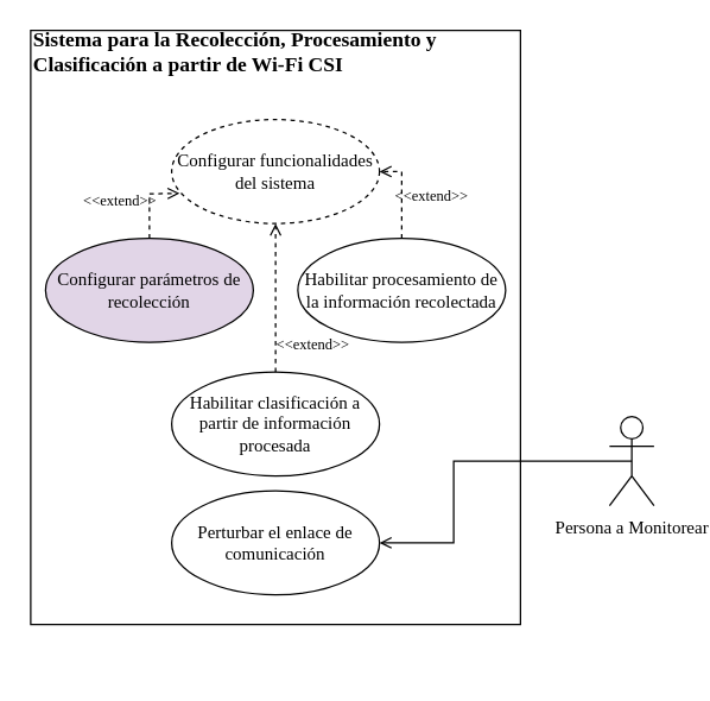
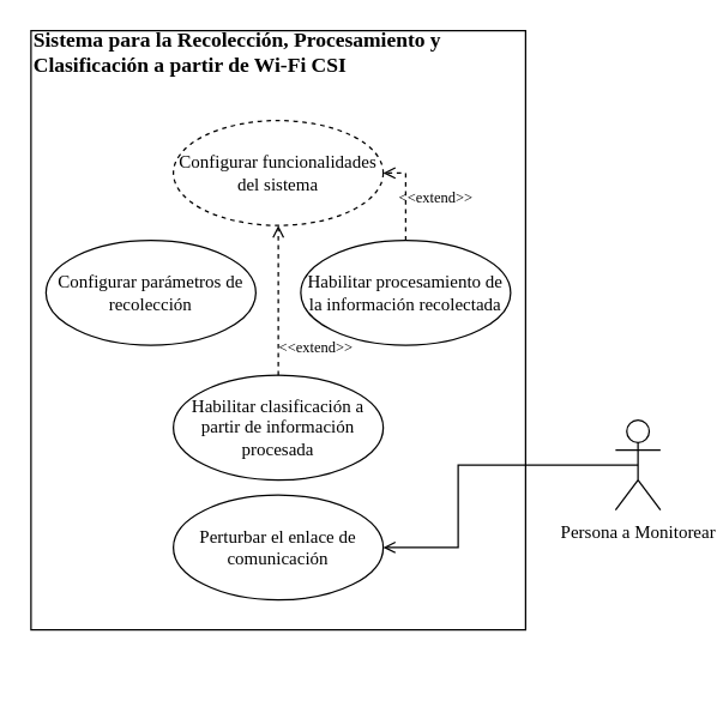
  <mxCell id="0" />
  <mxCell id="1" parent="0" />
  <mxCell id="2" value="&lt;font style=&quot;font-size: 12px;&quot;&gt;Persona a Monitorear&lt;/font&gt;" style="shape=umlActor;verticalLabelPosition=bottom;verticalAlign=top;html=1;outlineConnect=0;fontFamily=Times New Roman;fontSize=14;" vertex="1" parent="1"><mxGeometry x="410" y="280" width="30" height="60" as="geometry" /></mxCell>
  <mxCell id="3" value="" style="group" vertex="1" connectable="0" parent="1"><mxGeometry x="20" y="20" width="330" height="430" as="geometry" /></mxCell>
  <mxCell id="4" value="" style="rounded=0;whiteSpace=wrap;html=1;" vertex="1" parent="3"><mxGeometry width="330" height="400" as="geometry" /></mxCell>
  <mxCell id="5" value="&lt;b&gt;Sistema para la Recolección, Procesamiento y Clasificación a partir de Wi-Fi CSI&lt;/b&gt;" style="text;html=1;strokeColor=none;fillColor=none;align=left;verticalAlign=middle;whiteSpace=wrap;rounded=0;fontFamily=Times New Roman;fontSize=14;" vertex="1" parent="3"><mxGeometry width="330" height="30" as="geometry" /></mxCell>
- <mxCell id="6" value="Configurar parámetros de recolección" style="ellipse;whiteSpace=wrap;html=1;fontFamily=Times New Roman;fillColor=#e1d5e7;" vertex="1" parent="3"><mxGeometry x="10" y="140" width="140" height="70" as="geometry" /></mxCell>
+ <mxCell id="6" value="Configurar parámetros de recolección" style="ellipse;whiteSpace=wrap;html=1;fontFamily=Times New Roman;" vertex="1" parent="3"><mxGeometry x="10" y="140" width="140" height="70" as="geometry" /></mxCell>
  <mxCell id="7" value="Habilitar procesamiento de la información recolectada" style="ellipse;whiteSpace=wrap;html=1;fontFamily=Times New Roman;" vertex="1" parent="3"><mxGeometry x="180" y="140" width="140" height="70" as="geometry" /></mxCell>
  <mxCell id="8" value="Habilitar clasificación a partir de información procesada" style="ellipse;whiteSpace=wrap;html=1;fontFamily=Times New Roman;" vertex="1" parent="3"><mxGeometry x="95" y="230" width="140" height="70" as="geometry" /></mxCell>
  <mxCell id="9" value="Perturbar el enlace de comunicación" style="ellipse;whiteSpace=wrap;html=1;fontFamily=Times New Roman;" vertex="1" parent="3"><mxGeometry x="95" y="310" width="140" height="70" as="geometry" /></mxCell>
  <mxCell id="10" value="Configurar funcionalidades del sistema" style="ellipse;whiteSpace=wrap;html=1;fontFamily=Times New Roman;dashed=1;" vertex="1" parent="3"><mxGeometry x="95" y="60" width="140" height="70" as="geometry" /></mxCell>
  <mxCell id="11" value="&amp;lt;&amp;lt;extend&amp;gt;&amp;gt;" style="html=1;verticalAlign=bottom;labelBackgroundColor=none;endArrow=open;endFill=0;dashed=1;rounded=0;entryX=0.5;entryY=1;entryDx=0;entryDy=0;exitX=0.5;exitY=0;exitDx=0;exitDy=0;fontFamily=Times New Roman;fontSize=10;" edge="1" parent="3" source="8" target="10"><mxGeometry x="-0.8" y="-25" width="160" relative="1" as="geometry"><mxPoint x="-160" y="290" as="sourcePoint" /><mxPoint y="290" as="targetPoint" /><mxPoint as="offset" /></mxGeometry></mxCell>
  <mxCell id="12" value="&amp;lt;&amp;lt;extend&amp;gt;&amp;gt;" style="html=1;verticalAlign=bottom;labelBackgroundColor=none;endArrow=open;endFill=0;dashed=1;rounded=0;entryX=1;entryY=0.5;entryDx=0;entryDy=0;exitX=0.5;exitY=0;exitDx=0;exitDy=0;fontFamily=Times New Roman;fontSize=10;" edge="1" parent="3" source="7" target="10"><mxGeometry x="-0.333" y="-20" width="160" relative="1" as="geometry"><mxPoint x="179.67" y="250" as="sourcePoint" /><mxPoint x="179.67" y="150" as="targetPoint" /><mxPoint as="offset" /><Array as="points"><mxPoint x="250" y="95" /></Array></mxGeometry></mxCell>
- <mxCell id="13" value="&amp;lt;&amp;lt;extend&amp;gt;&amp;gt;" style="html=1;verticalAlign=bottom;labelBackgroundColor=none;endArrow=open;endFill=0;dashed=1;rounded=0;entryX=0.038;entryY=0.71;entryDx=0;entryDy=0;exitX=0.5;exitY=0;exitDx=0;exitDy=0;fontFamily=Times New Roman;fontSize=10;entryPerimeter=0;" edge="1" parent="3" source="6" target="10"><mxGeometry x="-0.333" y="20" width="160" relative="1" as="geometry"><mxPoint x="65" y="130" as="sourcePoint" /><mxPoint x="50" y="85" as="targetPoint" /><mxPoint as="offset" /><Array as="points"><mxPoint x="80" y="110" /></Array></mxGeometry></mxCell>
  <mxCell id="14" value="" style="endArrow=none;startArrow=open;endFill=0;startFill=0;endSize=8;html=1;verticalAlign=bottom;labelBackgroundColor=none;strokeWidth=1;rounded=0;exitX=1;exitY=0.5;exitDx=0;exitDy=0;entryX=0.5;entryY=0.5;entryDx=0;entryDy=0;entryPerimeter=0;" edge="1" parent="1" source="9" target="2"><mxGeometry width="160" relative="1" as="geometry"><mxPoint x="260" y="365" as="sourcePoint" /><mxPoint x="410" y="310" as="targetPoint" /><Array as="points"><mxPoint x="305" y="365" /><mxPoint x="305" y="345" /><mxPoint x="305" y="310" /></Array></mxGeometry></mxCell>
